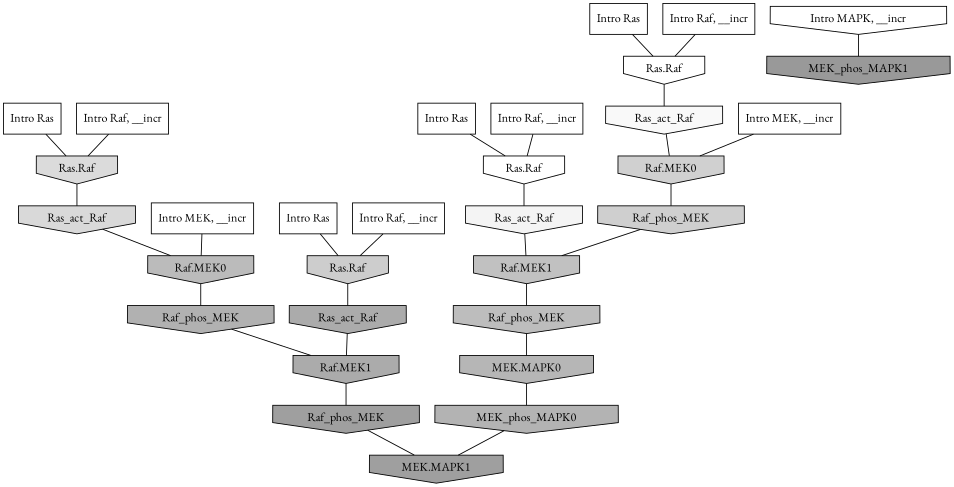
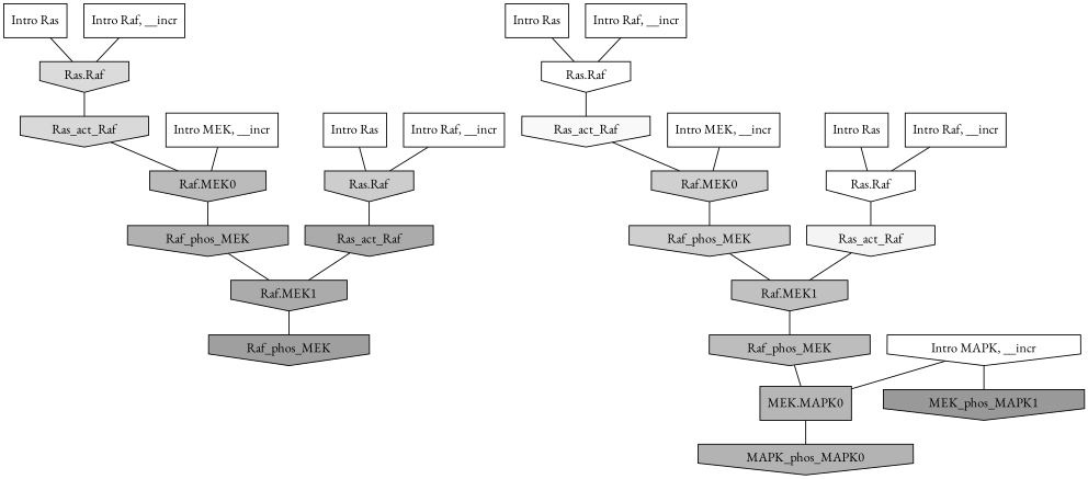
  digraph {
    fontname="EB Garamond"
    rankdir=TB
    ranksep=0.30
    node [fillcolor="0.000 0.000 1.000" fontname="EB Garamond" shape=invhouse style=filled]
    edge [color="0.000 0.000 0.000" dir=none fontname="EB Garamond"]
    n1 [label="Intro Ras" shape=rectangle]
    n2 [fillcolor="0.000 0.000 0.857" label="Ras.Raf"]
    n3 [fillcolor="0.000 0.000 0.849" label=Ras_act_Raf]
    n4 [label="Intro Ras" shape=rectangle]
    n5 [fillcolor="0.000 0.000 0.803" label="Ras.Raf"]
    n6 [fillcolor="0.000 0.000 0.670" label=Ras_act_Raf]
    n7 [label="Intro Ras" shape=rectangle]
    n8 [label="Ras.Raf"]
    n9 [fillcolor="0.000 0.000 0.973" label=Ras_act_Raf]
    n10 [label="Intro Ras" shape=rectangle]
    n11 [label="Ras.Raf"]
    n12 [fillcolor="0.000 0.000 0.956" label=Ras_act_Raf]
    n13 [label="Intro Raf, __incr" shape=rectangle]
    n14 [label="Intro Raf, __incr" shape=rectangle]
    n15 [label="Intro Raf, __incr" shape=rectangle]
    n16 [label="Intro Raf, __incr" shape=rectangle]
    n17 [label="Intro MEK, __incr" shape=rectangle]
    n18 [fillcolor="0.000 0.000 0.731" label="Raf.MEK0"]
    n19 [fillcolor="0.000 0.000 0.692" label=Raf_phos_MEK]
    n20 [label="Intro MEK, __incr" shape=rectangle]
    n21 [fillcolor="0.000 0.000 0.815" label="Raf.MEK0"]
    n22 [fillcolor="0.000 0.000 0.812" label=Raf_phos_MEK]
    n23 [label="Intro MAPK, __incr"]
-   n24 [fillcolor="0.000 0.000 0.713" label="MEK.MAPK0"]
+   n24 [fillcolor="0.000 0.000 0.713" label="MEK.MAPK0" shape=box]
    n25 [fillcolor="0.000 0.000 0.600" label=MEK_phos_MAPK1]
-   n26 [fillcolor="0.000 0.000 0.702" label=MEK_phos_MAPK0]
+   n26 [fillcolor="0.000 0.000 0.702" label=MAPK_phos_MAPK0]
    n27 [fillcolor="0.000 0.000 0.754" label="Raf.MEK1"]
    n28 [fillcolor="0.000 0.000 0.742" label=Raf_phos_MEK]
    n29 [fillcolor="0.000 0.000 0.670" label="Raf.MEK1"]
-   n30 [fillcolor="0.000 0.000 0.624" label="MEK.MAPK1"]
    n31 [fillcolor="0.000 0.000 0.624" label=Raf_phos_MEK]
    n1 -> n2
    n2 -> n3
    n3 -> n18
    n4 -> n5
    n5 -> n6
    n6 -> n29
    n7 -> n8
    n8 -> n9
    n9 -> n21
    n10 -> n11
    n11 -> n12
    n12 -> n27
    n13 -> n2
    n14 -> n11
    n15 -> n5
    n16 -> n8
    n17 -> n18
    n18 -> n19
    n19 -> n29
    n20 -> n21
    n21 -> n22
    n22 -> n27
+   n23 -> n24
    n23 -> n25
    n24 -> n26
-   n26 -> n30
    n27 -> n28
    n28 -> n24
    n29 -> n31
-   n31 -> n30
  }
